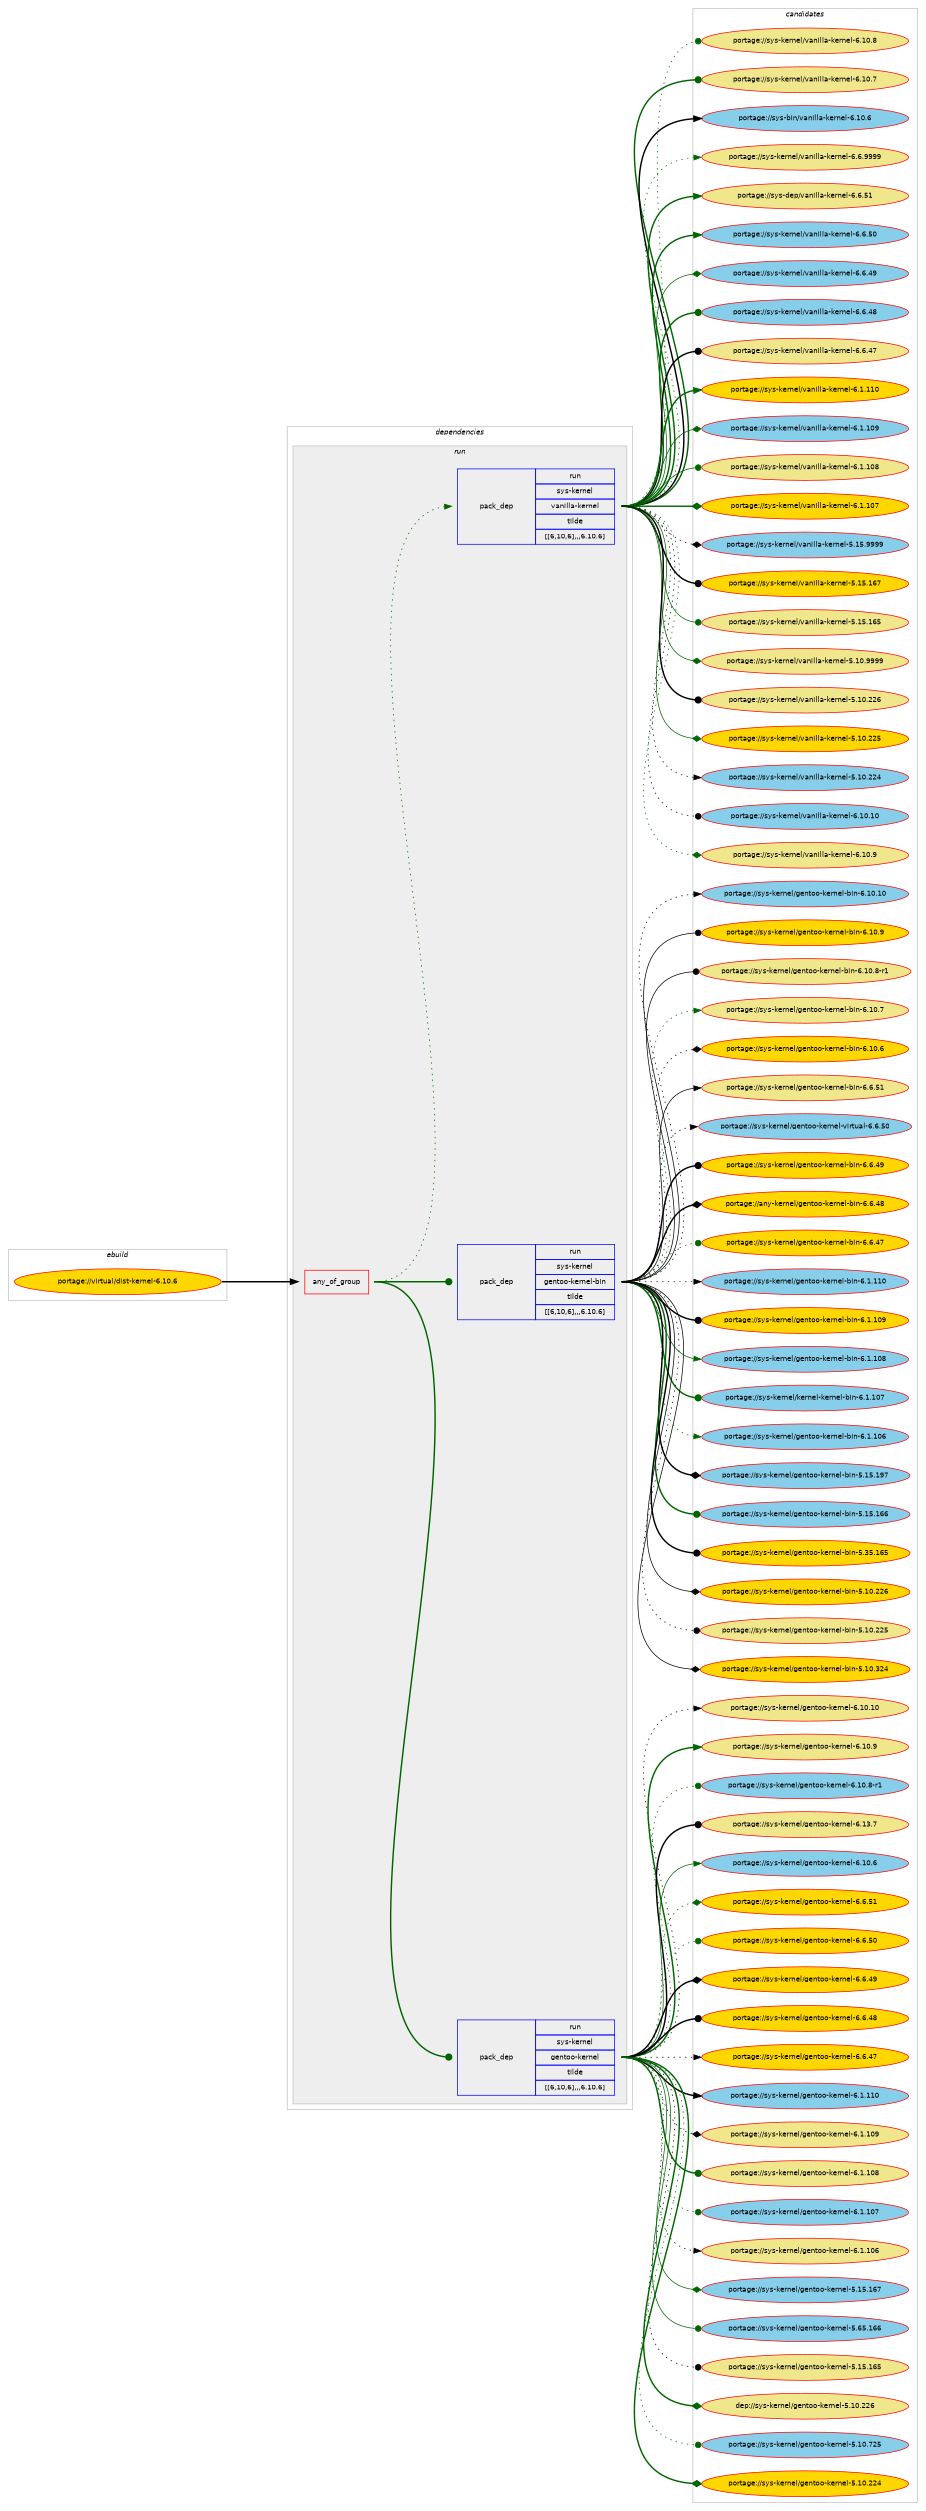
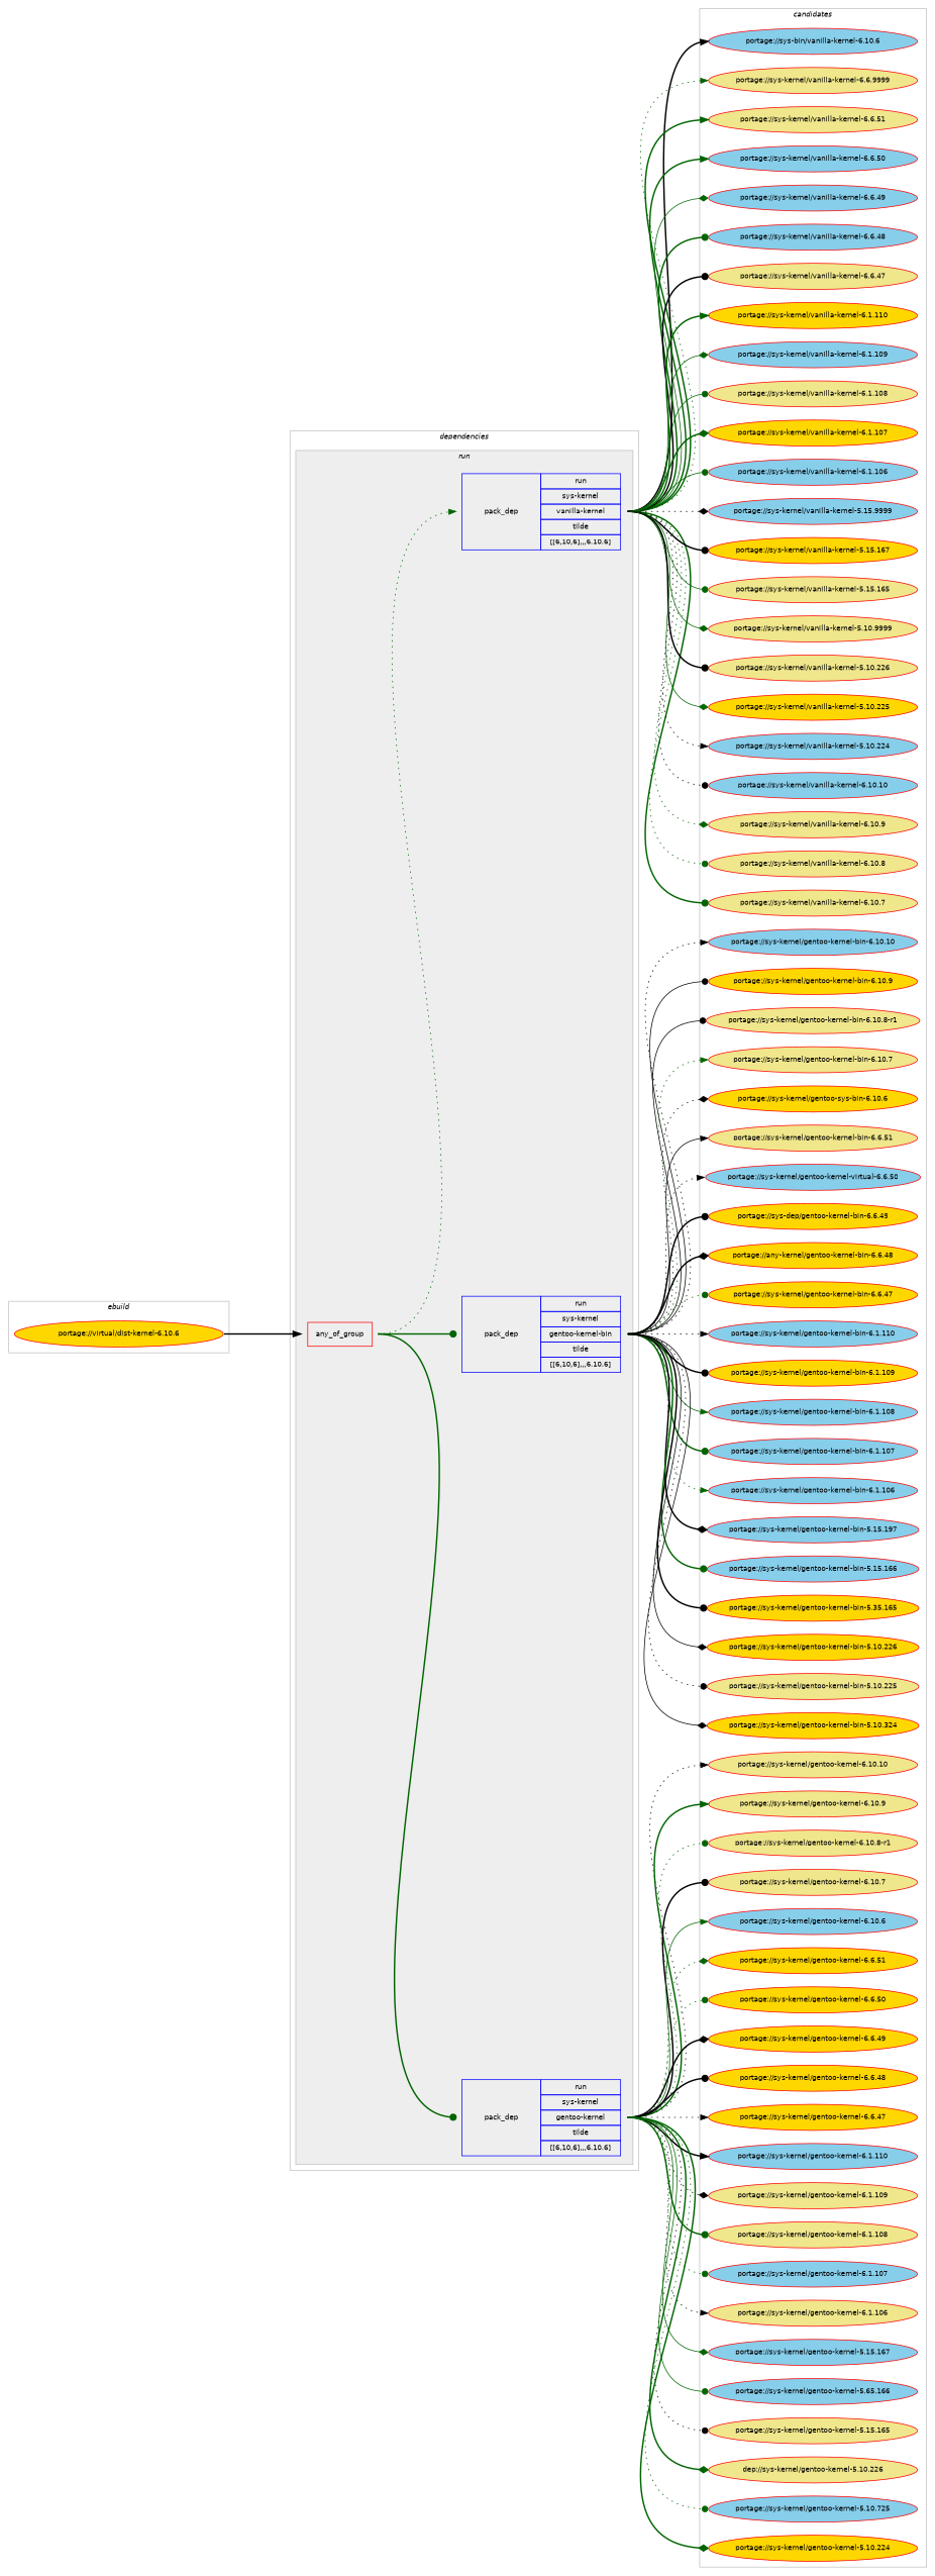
  digraph {
    compound=true
    concentrate=true
    fontname=Helvetica
    fontsize=10
    newrank=true
    rankdir=LR
    ranksep=1.5
    node [color=red fillcolor=skyblue fontname=Helvetica fontsize=10 style=filled]
    edge [arrowhead=dot color=darkgreen headport=w style=bold tailport=e weight=100]
    n1 [fillcolor=gold label="portage://virtual/dist-kernel-6.10.6" width=4]
    n2 [color=blue label=<<TABLE BORDER="0" CELLBORDER="1" CELLSPACING="0" CELLPADDING="4" WIDTH="220"><TR><TD ROWSPAN="6" CELLPADDING="30">pack_dep</TD></TR><TR><TD WIDTH="110">run</TD></TR><TR><TD>sys-kernel</TD></TR><TR><TD>gentoo-kernel</TD></TR><TR><TD>tilde</TD></TR><TR><TD>[[6,10,6],,,6.10.6]</TD></TR></TABLE>> shape=none fillcolor="" style=""]
    n3 [color=blue label=<<TABLE BORDER="0" CELLBORDER="1" CELLSPACING="0" CELLPADDING="4" WIDTH="220"><TR><TD ROWSPAN="6" CELLPADDING="30">pack_dep</TD></TR><TR><TD WIDTH="110">run</TD></TR><TR><TD>sys-kernel</TD></TR><TR><TD>gentoo-kernel-bin</TD></TR><TR><TD>tilde</TD></TR><TR><TD>[[6,10,6],,,6.10.6]</TD></TR></TABLE>> shape=none fillcolor="" style=""]
    n4 [color=blue label=<<TABLE BORDER="0" CELLBORDER="1" CELLSPACING="0" CELLPADDING="4" WIDTH="220"><TR><TD ROWSPAN="6" CELLPADDING="30">pack_dep</TD></TR><TR><TD WIDTH="110">run</TD></TR><TR><TD>sys-kernel</TD></TR><TR><TD>vanilla-kernel</TD></TR><TR><TD>tilde</TD></TR><TR><TD>[[6,10,6],,,6.10.6]</TD></TR></TABLE>> shape=none fillcolor="" style=""]
    n5 [label=<<TABLE BORDER="0" CELLBORDER="1" CELLSPACING="0" CELLPADDING="4"><TR><TD CELLPADDING="10">any_of_group</TD></TR></TABLE>> shape=none fillcolor="" style=""]
    n6 [fillcolor=khaki label="portage://sys-kernel/gentoo-kernel-6.10.10" width=4]
    n7 [fillcolor=khaki label="portage://sys-kernel/gentoo-kernel-6.10.9" width=4]
-   n8 [label="portage://sys-kernel/gentoo-kernel-6.10.8-r1" width=4]
-   n9 [fillcolor=khaki label="portage://sys-kernel/gentoo-kernel-6.13.7" width=4]
+   n8 [fillcolor=khaki label="portage://sys-kernel/gentoo-kernel-6.10.8-r1" width=4]
+   n9 [fillcolor=khaki label="portage://sys-kernel/gentoo-kernel-6.10.7" width=4]
    n10 [label="portage://sys-kernel/gentoo-kernel-6.10.6" width=4]
    n11 [fillcolor=gold label="portage://sys-kernel/gentoo-kernel-6.6.51" width=4]
    n12 [fillcolor=gold label="portage://sys-kernel/gentoo-kernel-6.6.50" width=4]
    n13 [fillcolor=gold label="portage://sys-kernel/gentoo-kernel-6.6.49" width=4]
    n14 [fillcolor=gold label="portage://sys-kernel/gentoo-kernel-6.6.48" width=4]
    n15 [fillcolor=gold label="portage://sys-kernel/gentoo-kernel-6.6.47" width=4]
    n16 [label="portage://sys-kernel/gentoo-kernel-6.1.110" width=4]
    n17 [fillcolor=khaki label="portage://sys-kernel/gentoo-kernel-6.1.109" width=4]
    n18 [fillcolor=khaki label="portage://sys-kernel/gentoo-kernel-6.1.108" width=4]
    n19 [label="portage://sys-kernel/gentoo-kernel-6.1.107" width=4]
    n20 [fillcolor=khaki label="portage://sys-kernel/gentoo-kernel-6.1.106" width=4]
    n21 [label="portage://sys-kernel/gentoo-kernel-5.15.167" width=4]
    n22 [label="portage://sys-kernel/gentoo-kernel-5.65.166" width=4]
    n23 [fillcolor=khaki label="portage://sys-kernel/gentoo-kernel-5.15.165" width=4]
    n24 [fillcolor=khaki label="dep://sys-kernel/gentoo-kernel-5.10.226" width=4]
    n25 [label="portage://sys-kernel/gentoo-kernel-5.10.725" width=4]
    n26 [fillcolor=gold label="portage://sys-kernel/gentoo-kernel-5.10.224" width=4]
    n27 [label="portage://sys-kernel/gentoo-kernel-bin-6.10.10" width=4]
    n28 [fillcolor=gold label="portage://sys-kernel/gentoo-kernel-bin-6.10.9" width=4]
    n29 [fillcolor=khaki label="portage://sys-kernel/gentoo-kernel-bin-6.10.8-r1" width=4]
    n30 [fillcolor=khaki label="portage://sys-kernel/gentoo-kernel-bin-6.10.7" width=4]
-   n31 [fillcolor=gold label="portage://sys-kernel/gentoo-kernel-bin-6.10.6" width=4]
+   n31 [fillcolor=gold label="portage://sys-kernel/gentoo-sys-bin-6.10.6" width=4]
    n32 [fillcolor=khaki label="portage://sys-kernel/gentoo-kernel-bin-6.6.51" width=4]
    n33 [label="portage://sys-kernel/gentoo-kernel-virtual-6.6.50" width=4]
-   n34 [fillcolor=gold label="portage://sys-kernel/gentoo-kernel-bin-6.6.49" width=4]
+   n34 [fillcolor=gold label="portage://sys-dep/gentoo-kernel-bin-6.6.49" width=4]
    n35 [fillcolor=gold label="portage://any-kernel/gentoo-kernel-bin-6.6.48" width=4]
    n36 [fillcolor=gold label="portage://sys-kernel/gentoo-kernel-bin-6.6.47" width=4]
    n37 [label="portage://sys-kernel/gentoo-kernel-bin-6.1.110" width=4]
    n38 [fillcolor=gold label="portage://sys-kernel/gentoo-kernel-bin-6.1.109" width=4]
    n39 [label="portage://sys-kernel/gentoo-kernel-bin-6.1.108" width=4]
-   n40 [label="portage://sys-kernel/kernel-kernel-bin-6.1.107" width=4]
+   n40 [label="portage://sys-kernel/gentoo-kernel-bin-6.1.107" width=4]
    n41 [label="portage://sys-kernel/gentoo-kernel-bin-6.1.106" width=4]
    n42 [label="portage://sys-kernel/gentoo-kernel-bin-5.15.197" width=4]
    n43 [label="portage://sys-kernel/gentoo-kernel-bin-5.15.166" width=4]
    n44 [fillcolor=gold label="portage://sys-kernel/gentoo-kernel-bin-5.35.165" width=4]
    n45 [fillcolor=gold label="portage://sys-kernel/gentoo-kernel-bin-5.10.226" width=4]
    n46 [fillcolor=khaki label="portage://sys-kernel/gentoo-kernel-bin-5.10.225" width=4]
    n47 [fillcolor=gold label="portage://sys-kernel/gentoo-kernel-bin-5.10.324" width=4]
    n48 [label="portage://sys-kernel/vanilla-kernel-6.10.10" width=4]
    n49 [fillcolor=khaki label="portage://sys-kernel/vanilla-kernel-6.10.9" width=4]
    n50 [fillcolor=khaki label="portage://sys-kernel/vanilla-kernel-6.10.8" width=4]
    n51 [fillcolor=khaki label="portage://sys-kernel/vanilla-kernel-6.10.7" width=4]
    n52 [label="portage://sys-bin/vanilla-kernel-6.10.6" width=4]
    n53 [fillcolor=khaki label="portage://sys-kernel/vanilla-kernel-6.6.9999" width=4]
-   n54 [fillcolor=khaki label="portage://sys-dep/vanilla-kernel-6.6.51" width=4]
+   n54 [fillcolor=khaki label="portage://sys-kernel/vanilla-kernel-6.6.51" width=4]
    n55 [label="portage://sys-kernel/vanilla-kernel-6.6.50" width=4]
    n56 [label="portage://sys-kernel/vanilla-kernel-6.6.49" width=4]
    n57 [label="portage://sys-kernel/vanilla-kernel-6.6.48" width=4]
    n58 [fillcolor=khaki label="portage://sys-kernel/vanilla-kernel-6.6.47" width=4]
    n59 [fillcolor=gold label="portage://sys-kernel/vanilla-kernel-6.1.110" width=4]
    n60 [label="portage://sys-kernel/vanilla-kernel-6.1.109" width=4]
    n61 [fillcolor=khaki label="portage://sys-kernel/vanilla-kernel-6.1.108" width=4]
    n62 [fillcolor=gold label="portage://sys-kernel/vanilla-kernel-6.1.107" width=4]
+   n63 [label="portage://sys-kernel/vanilla-kernel-6.1.106" width=4]
    n64 [label="portage://sys-kernel/vanilla-kernel-5.15.9999" width=4]
    n65 [fillcolor=gold label="portage://sys-kernel/vanilla-kernel-5.15.167" width=4]
    n66 [fillcolor=khaki label="portage://sys-kernel/vanilla-kernel-5.15.165" width=4]
    n67 [fillcolor=khaki label="portage://sys-kernel/vanilla-kernel-5.10.9999" width=4]
    n68 [fillcolor=khaki label="portage://sys-kernel/vanilla-kernel-5.10.226" width=4]
    n69 [fillcolor=gold label="portage://sys-kernel/vanilla-kernel-5.10.225" width=4]
    n70 [label="portage://sys-kernel/vanilla-kernel-5.10.224" width=4]
    subgraph cluster_1 {
      color=gray
      label=<<i>ebuild</i>>
      n1
    }
    subgraph cluster_2 {
      color=gray
      label=<<i>dependencies</i>>
      subgraph cluster_3 {
        color=gray
        fillcolor="#eeeeee"
        label=<<i>compile</i>>
        style=filled
      }
      subgraph cluster_4 {
        color=gray
        fillcolor="#eeeeee"
        label=<<i>compile and run</i>>
        style=filled
      }
      subgraph cluster_5 {
        color=gray
        fillcolor="#eeeeee"
        label=<<i>run</i>>
        style=filled
        subgraph sub_6 {
          color=gray
          fillcolor="#eeeeee"
          label=<<i>run</i>>
          style=filled
          n5
          subgraph sub_7 {
            color=gray
            fillcolor="#eeeeee"
            label=<<i>run</i>>
            style=filled
            n2
          }
          subgraph sub_8 {
            color=gray
            fillcolor="#eeeeee"
            label=<<i>run</i>>
            style=filled
            n3
          }
          subgraph sub_9 {
            color=gray
            fillcolor="#eeeeee"
            label=<<i>run</i>>
            style=filled
            n4
          }
        }
      }
    }
    subgraph cluster_10 {
      color=gray
      label=<<i>candidates</i>>
      rank=same
      subgraph sub_11 {
        color=black
        label=<<i>candidates</i>>
        nodesep=1
        rank=same
        n6
        n7
        n8
        n9
        n10
        n11
        n12
        n13
        n14
        n15
        n16
        n17
        n18
        n19
        n20
        n21
        n22
        n23
        n24
        n25
        n26
      }
      subgraph sub_12 {
        color=black
        label=<<i>candidates</i>>
        nodesep=1
        rank=same
        n27
        n28
        n29
        n30
        n31
        n32
        n33
        n34
        n35
        n36
        n37
        n38
        n39
        n40
        n41
        n42
        n43
        n44
        n45
        n46
        n47
      }
      subgraph sub_13 {
        color=black
        label=<<i>candidates</i>>
        nodesep=1
        rank=same
        n48
        n49
        n50
        n51
        n52
        n53
        n54
        n55
        n56
        n57
        n58
        n59
        n60
        n61
        n62
+       n63
        n64
        n65
        n66
        n67
        n68
        n69
        n70
      }
    }
    n1 -> n5 [arrowhead=normal color=black weight=20]
    n2 -> n6 [arrowhead=normal color=black style=dotted]
    n2 -> n7 [arrowhead=normal]
    n2 -> n8 [style=dotted]
    n2 -> n9 [color=black]
    n2 -> n10 [arrowhead=normal style=solid]
    n2 -> n11 [arrowhead=diamond style=dotted]
    n2 -> n12 [style=dotted]
    n2 -> n13 [arrowhead=diamond color=black]
    n2 -> n14 [color=black]
    n2 -> n15 [arrowhead=normal color=black style=dotted]
    n2 -> n16 [arrowhead=normal color=black]
    n2 -> n17 [arrowhead=diamond color=black style=dotted]
    n2 -> n18
    n2 -> n19 [style=dotted]
    n2 -> n20 [arrowhead=normal color=black style=dotted]
    n2 -> n21 [arrowhead=diamond style=solid]
    n2 -> n22 [style=solid]
    n2 -> n23 [color=black style=dotted]
    n2 -> n24 [arrowhead=diamond]
    n2 -> n25 [style=dotted]
    n2 -> n26 [arrowhead=diamond]
    n3 -> n27 [arrowhead=normal color=black style=dotted]
    n3 -> n28 [color=black style=solid]
    n3 -> n29 [color=black style=solid]
    n3 -> n30 [arrowhead=normal style=dotted]
    n3 -> n31 [arrowhead=diamond color=black style=dotted]
    n3 -> n32 [arrowhead=normal color=black style=solid]
    n3 -> n33 [arrowhead=normal color=black style=dotted]
    n3 -> n34 [color=black]
    n3 -> n35 [arrowhead=diamond color=black]
    n3 -> n36 [style=dotted]
    n3 -> n37 [arrowhead=normal color=black style=dotted]
    n3 -> n38 [color=black]
    n3 -> n39 [arrowhead=normal style=solid]
    n3 -> n40
    n3 -> n41 [arrowhead=normal style=dotted]
    n3 -> n42 [arrowhead=diamond color=black]
    n3 -> n43
    n3 -> n44 [color=black]
    n3 -> n45 [arrowhead=diamond color=black style=solid]
    n3 -> n46 [color=black style=dotted]
    n3 -> n47 [arrowhead=diamond color=black style=solid]
    n4 -> n48 [color=black style=dotted]
    n4 -> n49 [arrowhead=diamond style=dotted]
    n4 -> n50 [style=dotted]
    n4 -> n51
    n4 -> n52 [arrowhead=normal color=black]
    n4 -> n53 [arrowhead=normal style=dotted]
    n4 -> n54 [arrowhead=normal]
    n4 -> n55 [arrowhead=normal]
    n4 -> n56 [arrowhead=diamond style=solid]
    n4 -> n57
    n4 -> n58 [color=black]
    n4 -> n59 [arrowhead=normal]
    n4 -> n60 [arrowhead=diamond style=solid]
    n4 -> n61 [style=solid]
    n4 -> n62 [arrowhead=diamond]
+   n4 -> n63 [style=solid]
    n4 -> n64 [arrowhead=diamond color=black style=dotted]
    n4 -> n65 [color=black]
    n4 -> n66 [style=solid]
    n4 -> n67 [arrowhead=diamond style=solid]
    n4 -> n68 [color=black]
    n4 -> n69 [arrowhead=diamond style=solid]
    n4 -> n70 [arrowhead=normal color=black style=dotted]
    n5 -> n2 [weight=20]
    n5 -> n3 [weight=20]
    n5 -> n4 [arrowhead=normal style=dotted weight=20]
  }
